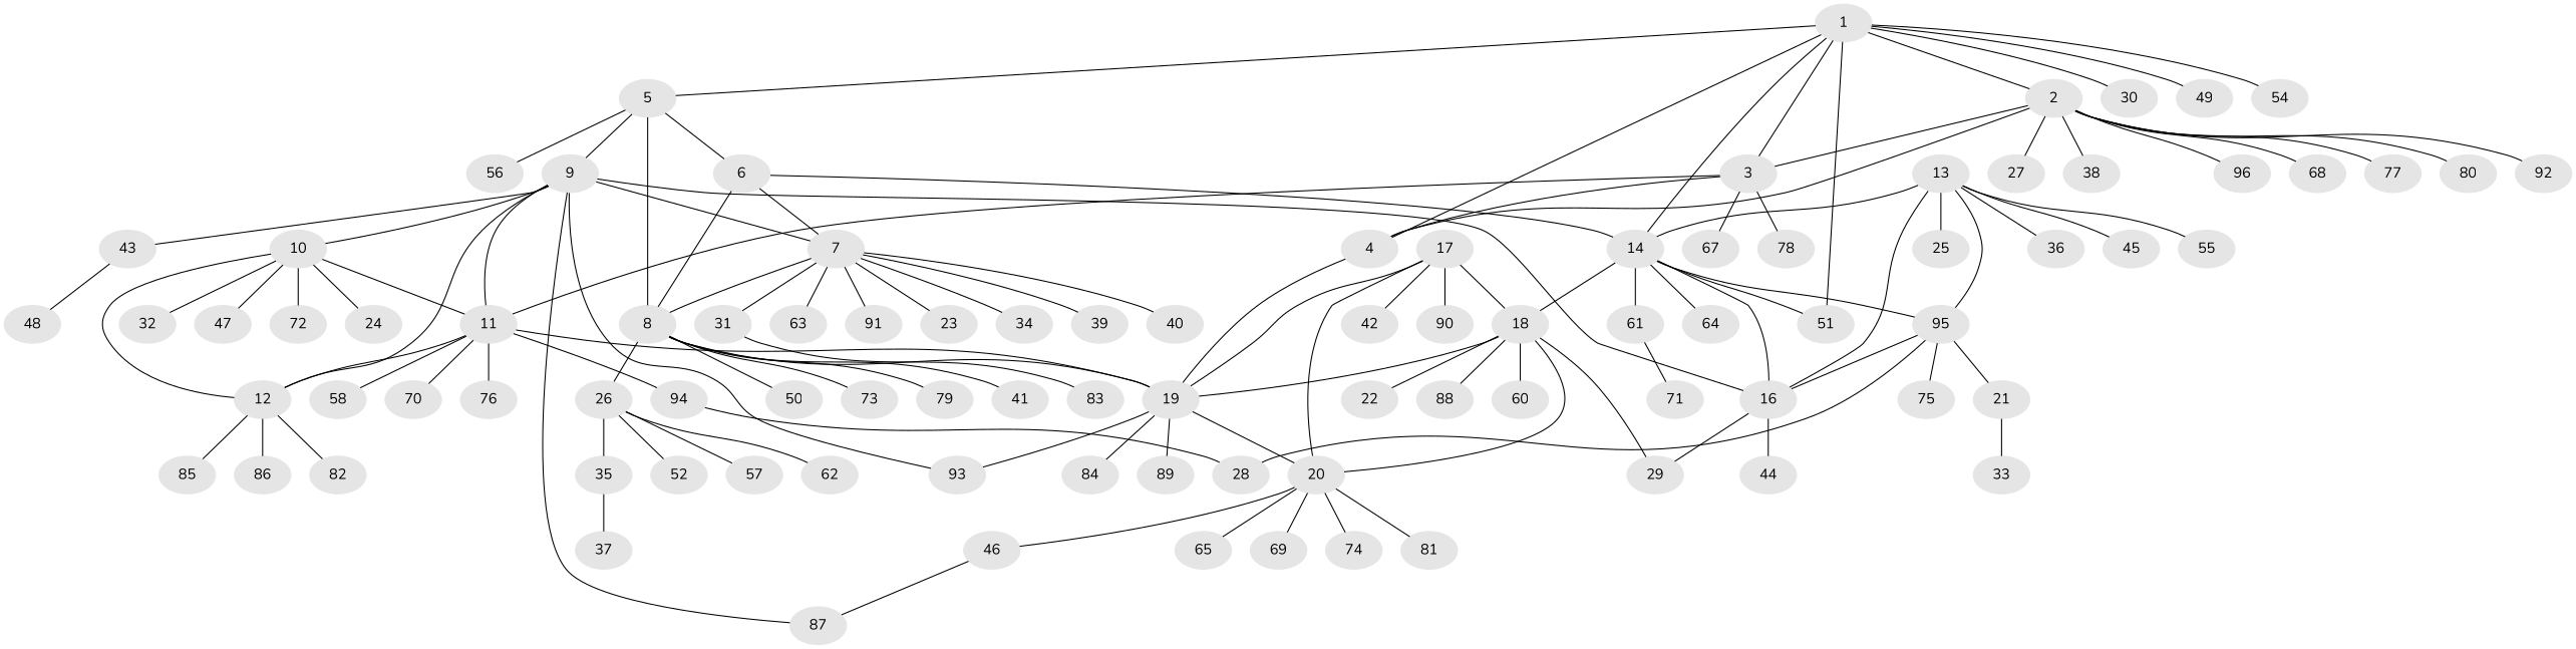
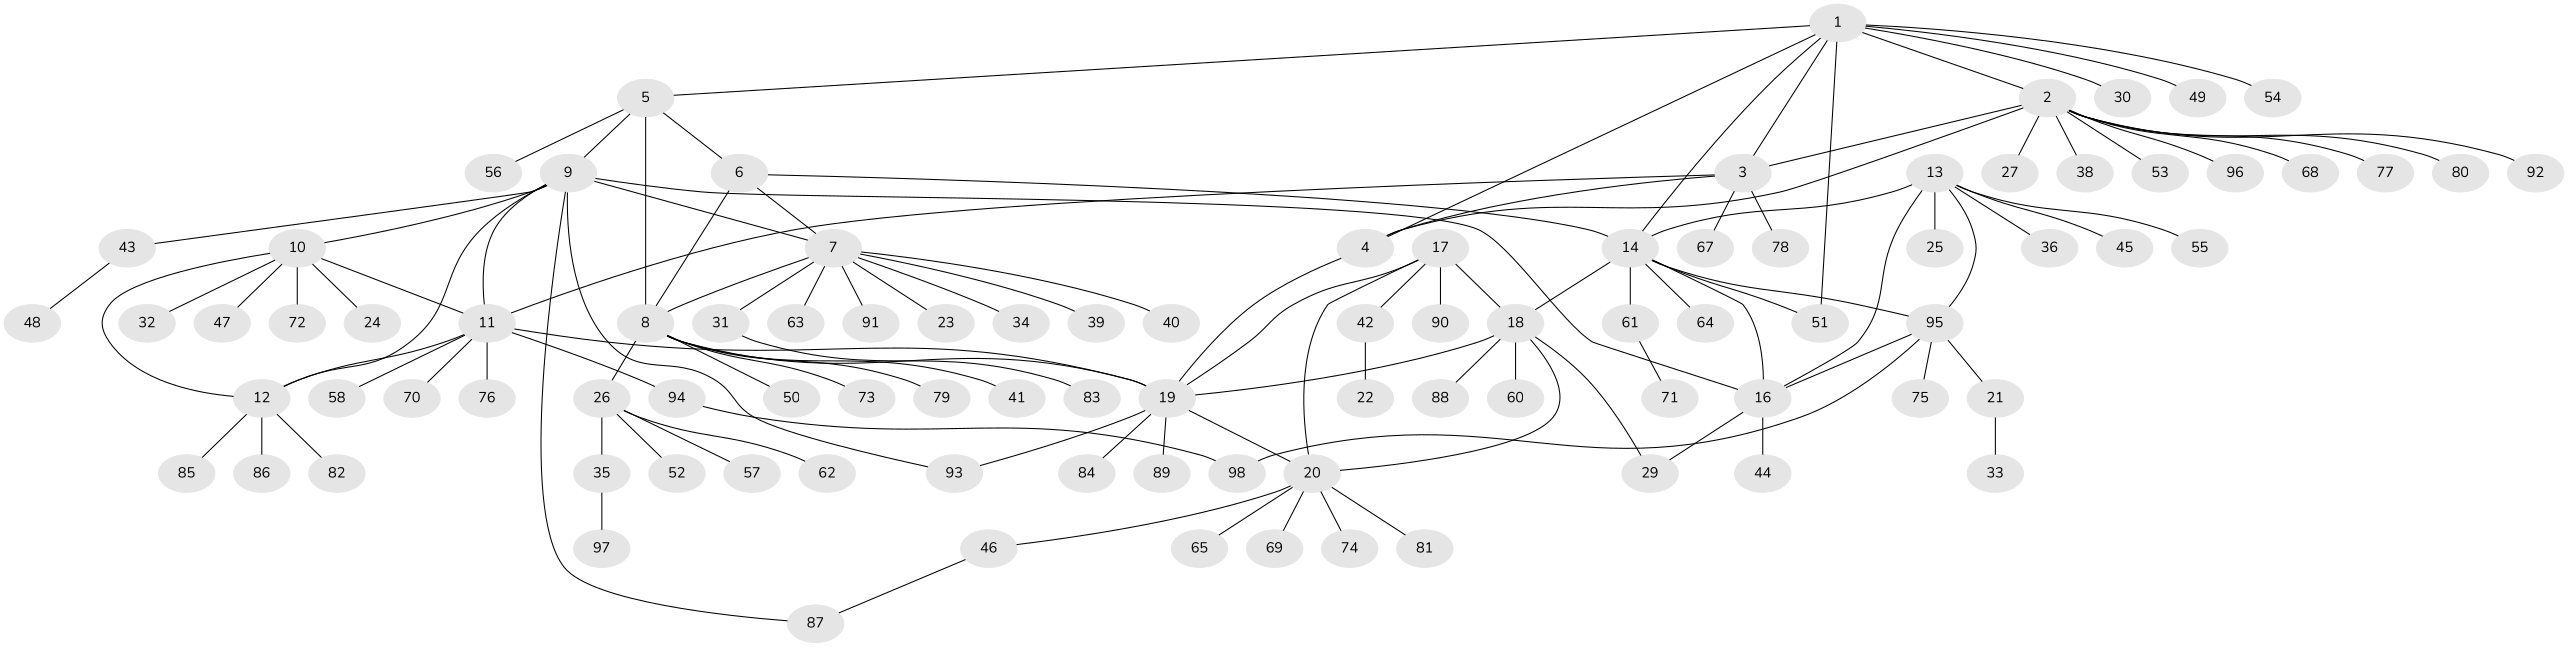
  graph {
    fontname=Nunito
    node [color=gray90 fontname=Nunito style=filled]
    edge [fontname=Nunito]
    1
    2
    3
    4
    5
    14
    30
    49
    51
    54
    27
    38
+   53
    n14 [label=96]
    68
    77
    80
    92
    11
    67
    78
    19
    6
    8
    9
    56
    16
    n28 [label=95]
    18
    61
    64
    12
    58
    70
    76
    94
    93
    20
    84
    89
    7
    23
    31
    34
    39
    40
    63
    91
    26
    41
    50
    73
    79
    10
    43
    87
    83
    35
    52
    57
    62
    24
    32
    47
    72
    82
    85
    86
    29
    44
    48
-   28
+   28 [label=98]
    13
    25
    36
    45
    55
    21
    75
    22
    60
    88
    71
    33
    17
    42
    90
    46
    65
    69
    74
    81
-   37
+   37 [label=97]
    1 -- 2
    1 -- 3
    1 -- 4
    1 -- 5
    1 -- 14
    1 -- 30
    1 -- 49
    1 -- 51
    1 -- 54
    2 -- 3
    2 -- 4
    2 -- 27
    2 -- 38
+   2 -- 53
    2 -- n14
    2 -- 68
    2 -- 77
    2 -- 80
    2 -- 92
    3 -- 4
    3 -- 11
    3 -- 67
    3 -- 78
    4 -- 19
    5 -- 6
    5 -- 8
    5 -- 9
    5 -- 56
    14 -- 51
    14 -- 16
    14 -- n28
    14 -- 18
    14 -- 61
    14 -- 64
    11 -- 19
    11 -- 12
    11 -- 58
    11 -- 70
    11 -- 76
    11 -- 94
    19 -- 93
    19 -- 20
    19 -- 84
    19 -- 89
    6 -- 14
    6 -- 8
    6 -- 7
    8 -- 19
    8 -- 26
    8 -- 41
    8 -- 50
    8 -- 73
    8 -- 79
    9 -- 11
    9 -- 16
    9 -- 12
    9 -- 93
    9 -- 7
    9 -- 10
    9 -- 43
    9 -- 87
    16 -- 29
    16 -- 44
    n28 -- 16
    n28 -- 28
    n28 -- 21
    n28 -- 75
    18 -- 19
    18 -- 20
    18 -- 29
-   18 -- 22
+   42 -- 22
    18 -- 60
    18 -- 88
    61 -- 71
    12 -- 82
    12 -- 85
    12 -- 86
    94 -- 28
    20 -- 46
    20 -- 65
    20 -- 69
    20 -- 74
    20 -- 81
    7 -- 8
    7 -- 23
    7 -- 31
    7 -- 34
    7 -- 39
    7 -- 40
    7 -- 63
    7 -- 91
    31 -- 83
    26 -- 35
    26 -- 52
    26 -- 57
    26 -- 62
    10 -- 11
    10 -- 12
    10 -- 24
    10 -- 32
    10 -- 47
    10 -- 72
    43 -- 48
    35 -- 37
    13 -- 14
    13 -- 16
    13 -- n28
    13 -- 25
    13 -- 36
    13 -- 45
    13 -- 55
    21 -- 33
    17 -- 19
    17 -- 18
    17 -- 20
    17 -- 42
    17 -- 90
    46 -- 87
  }
